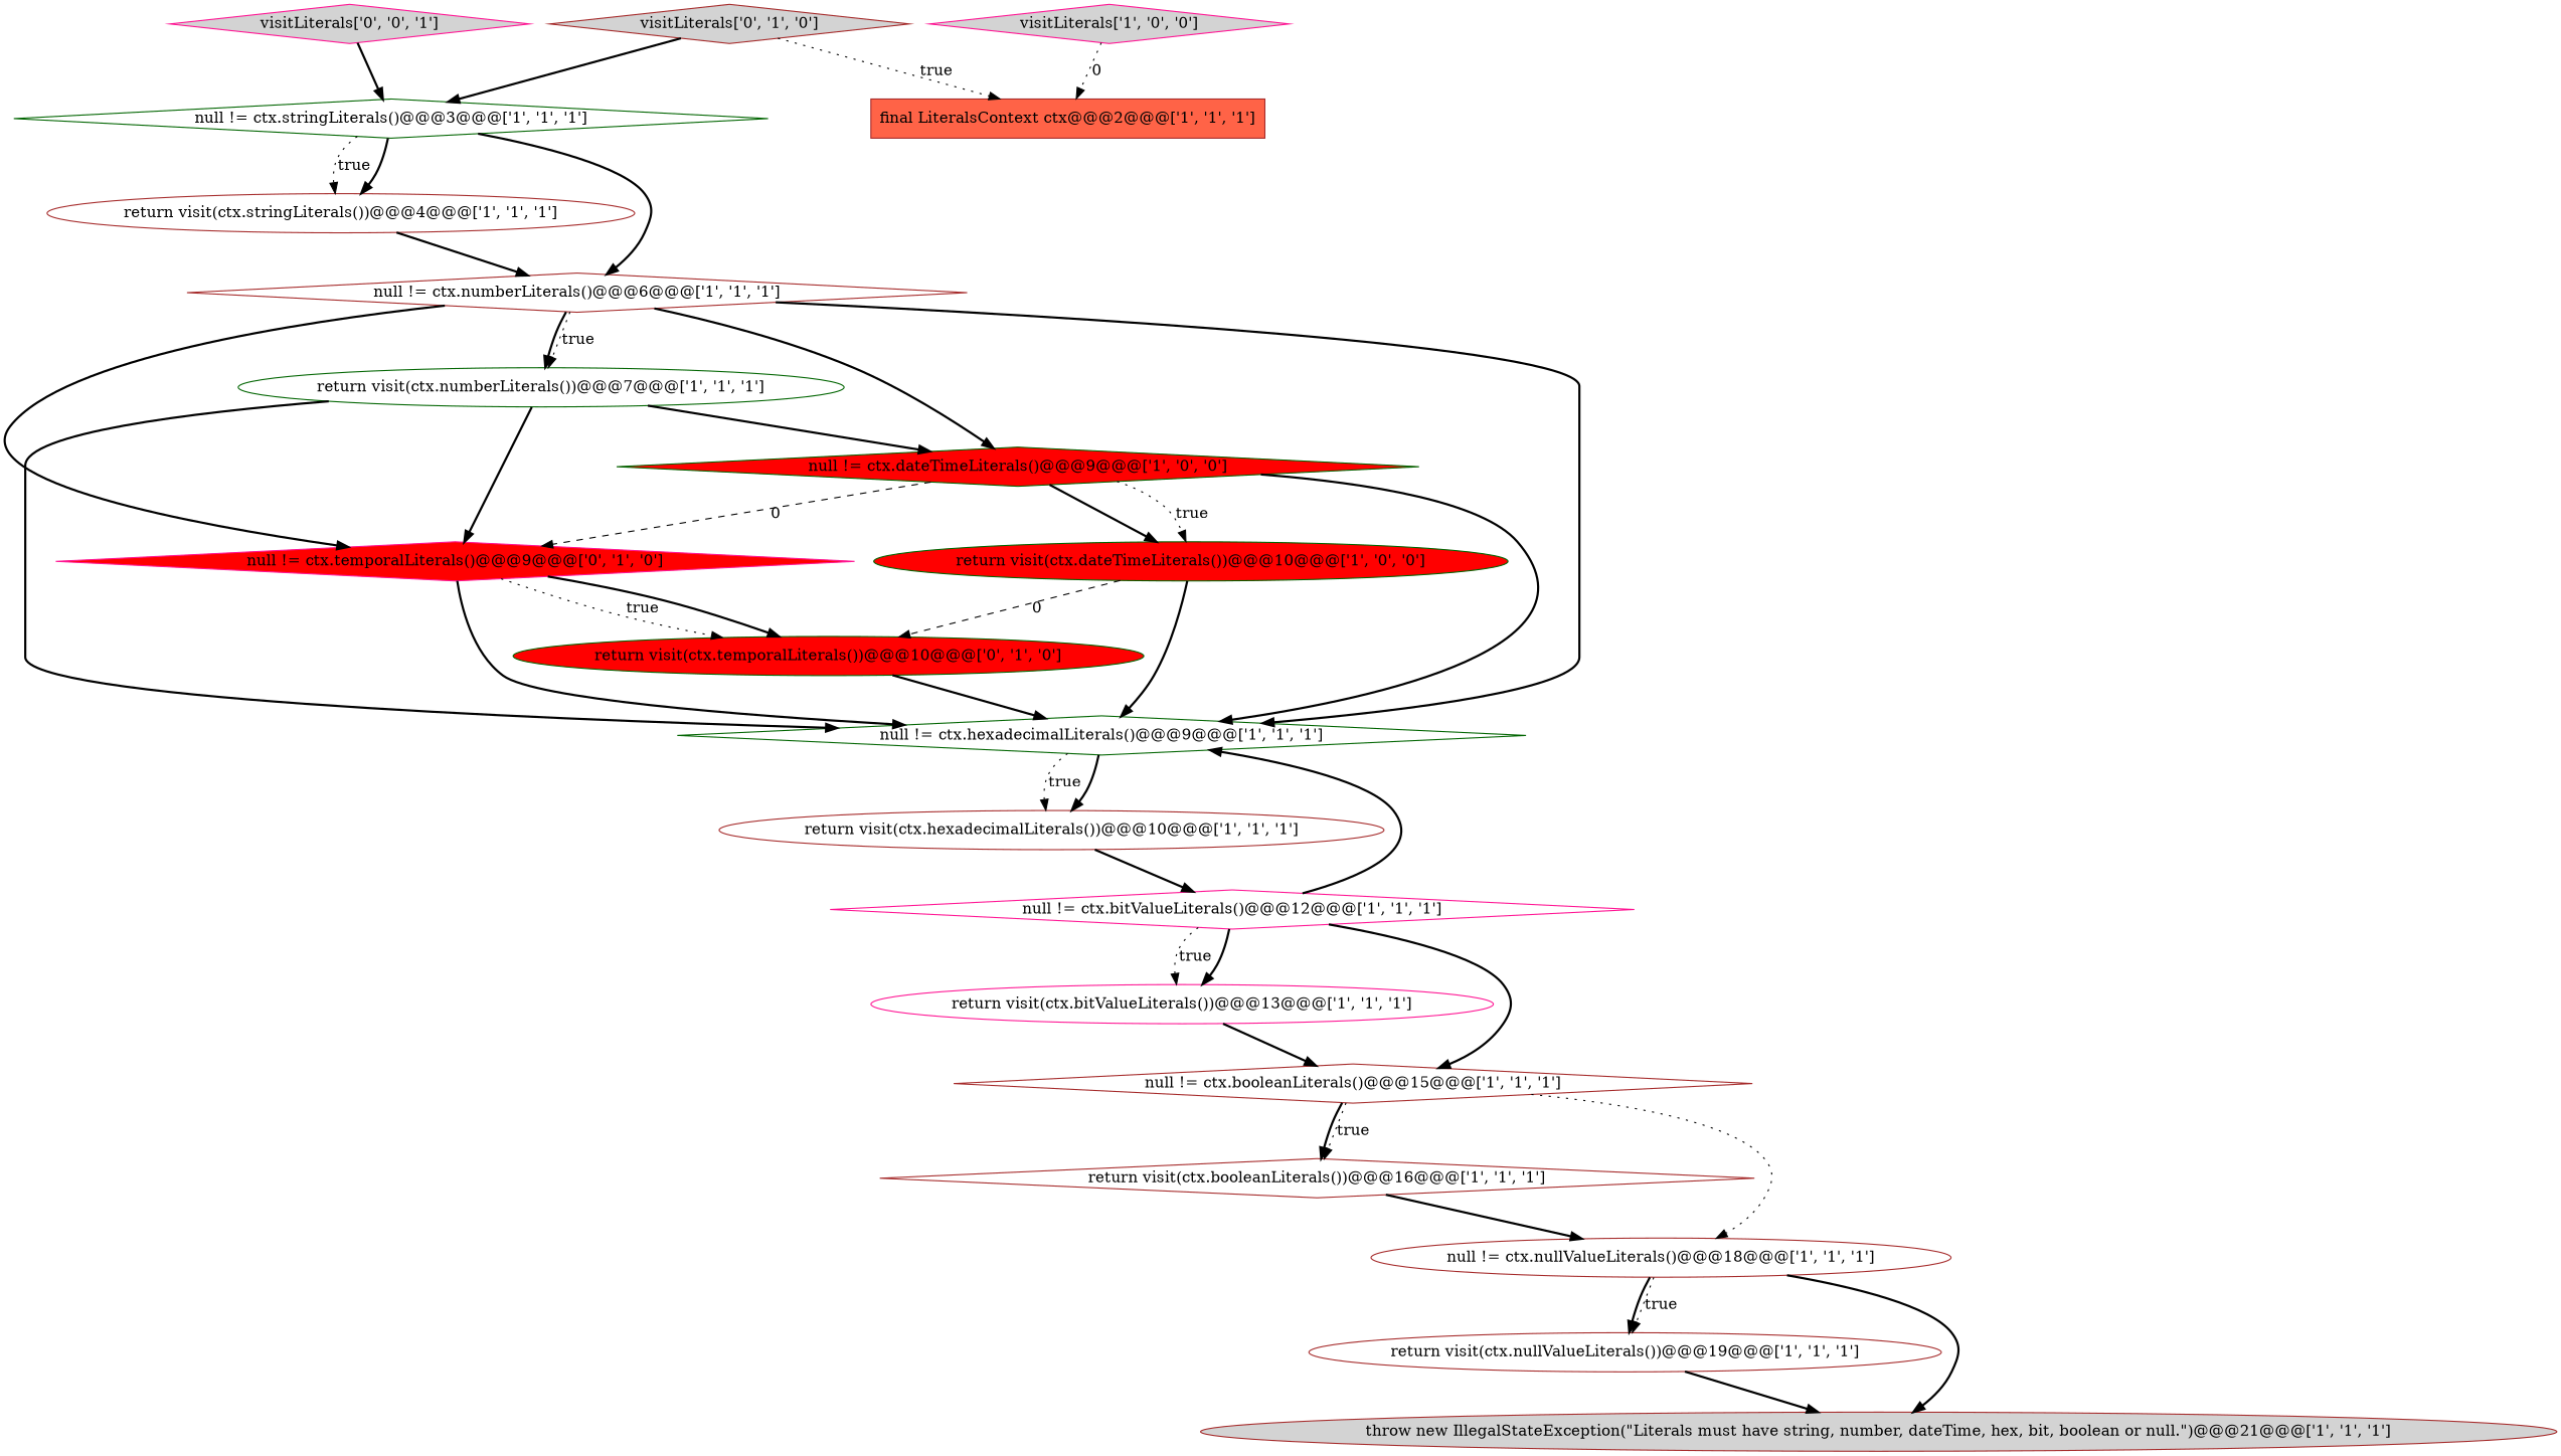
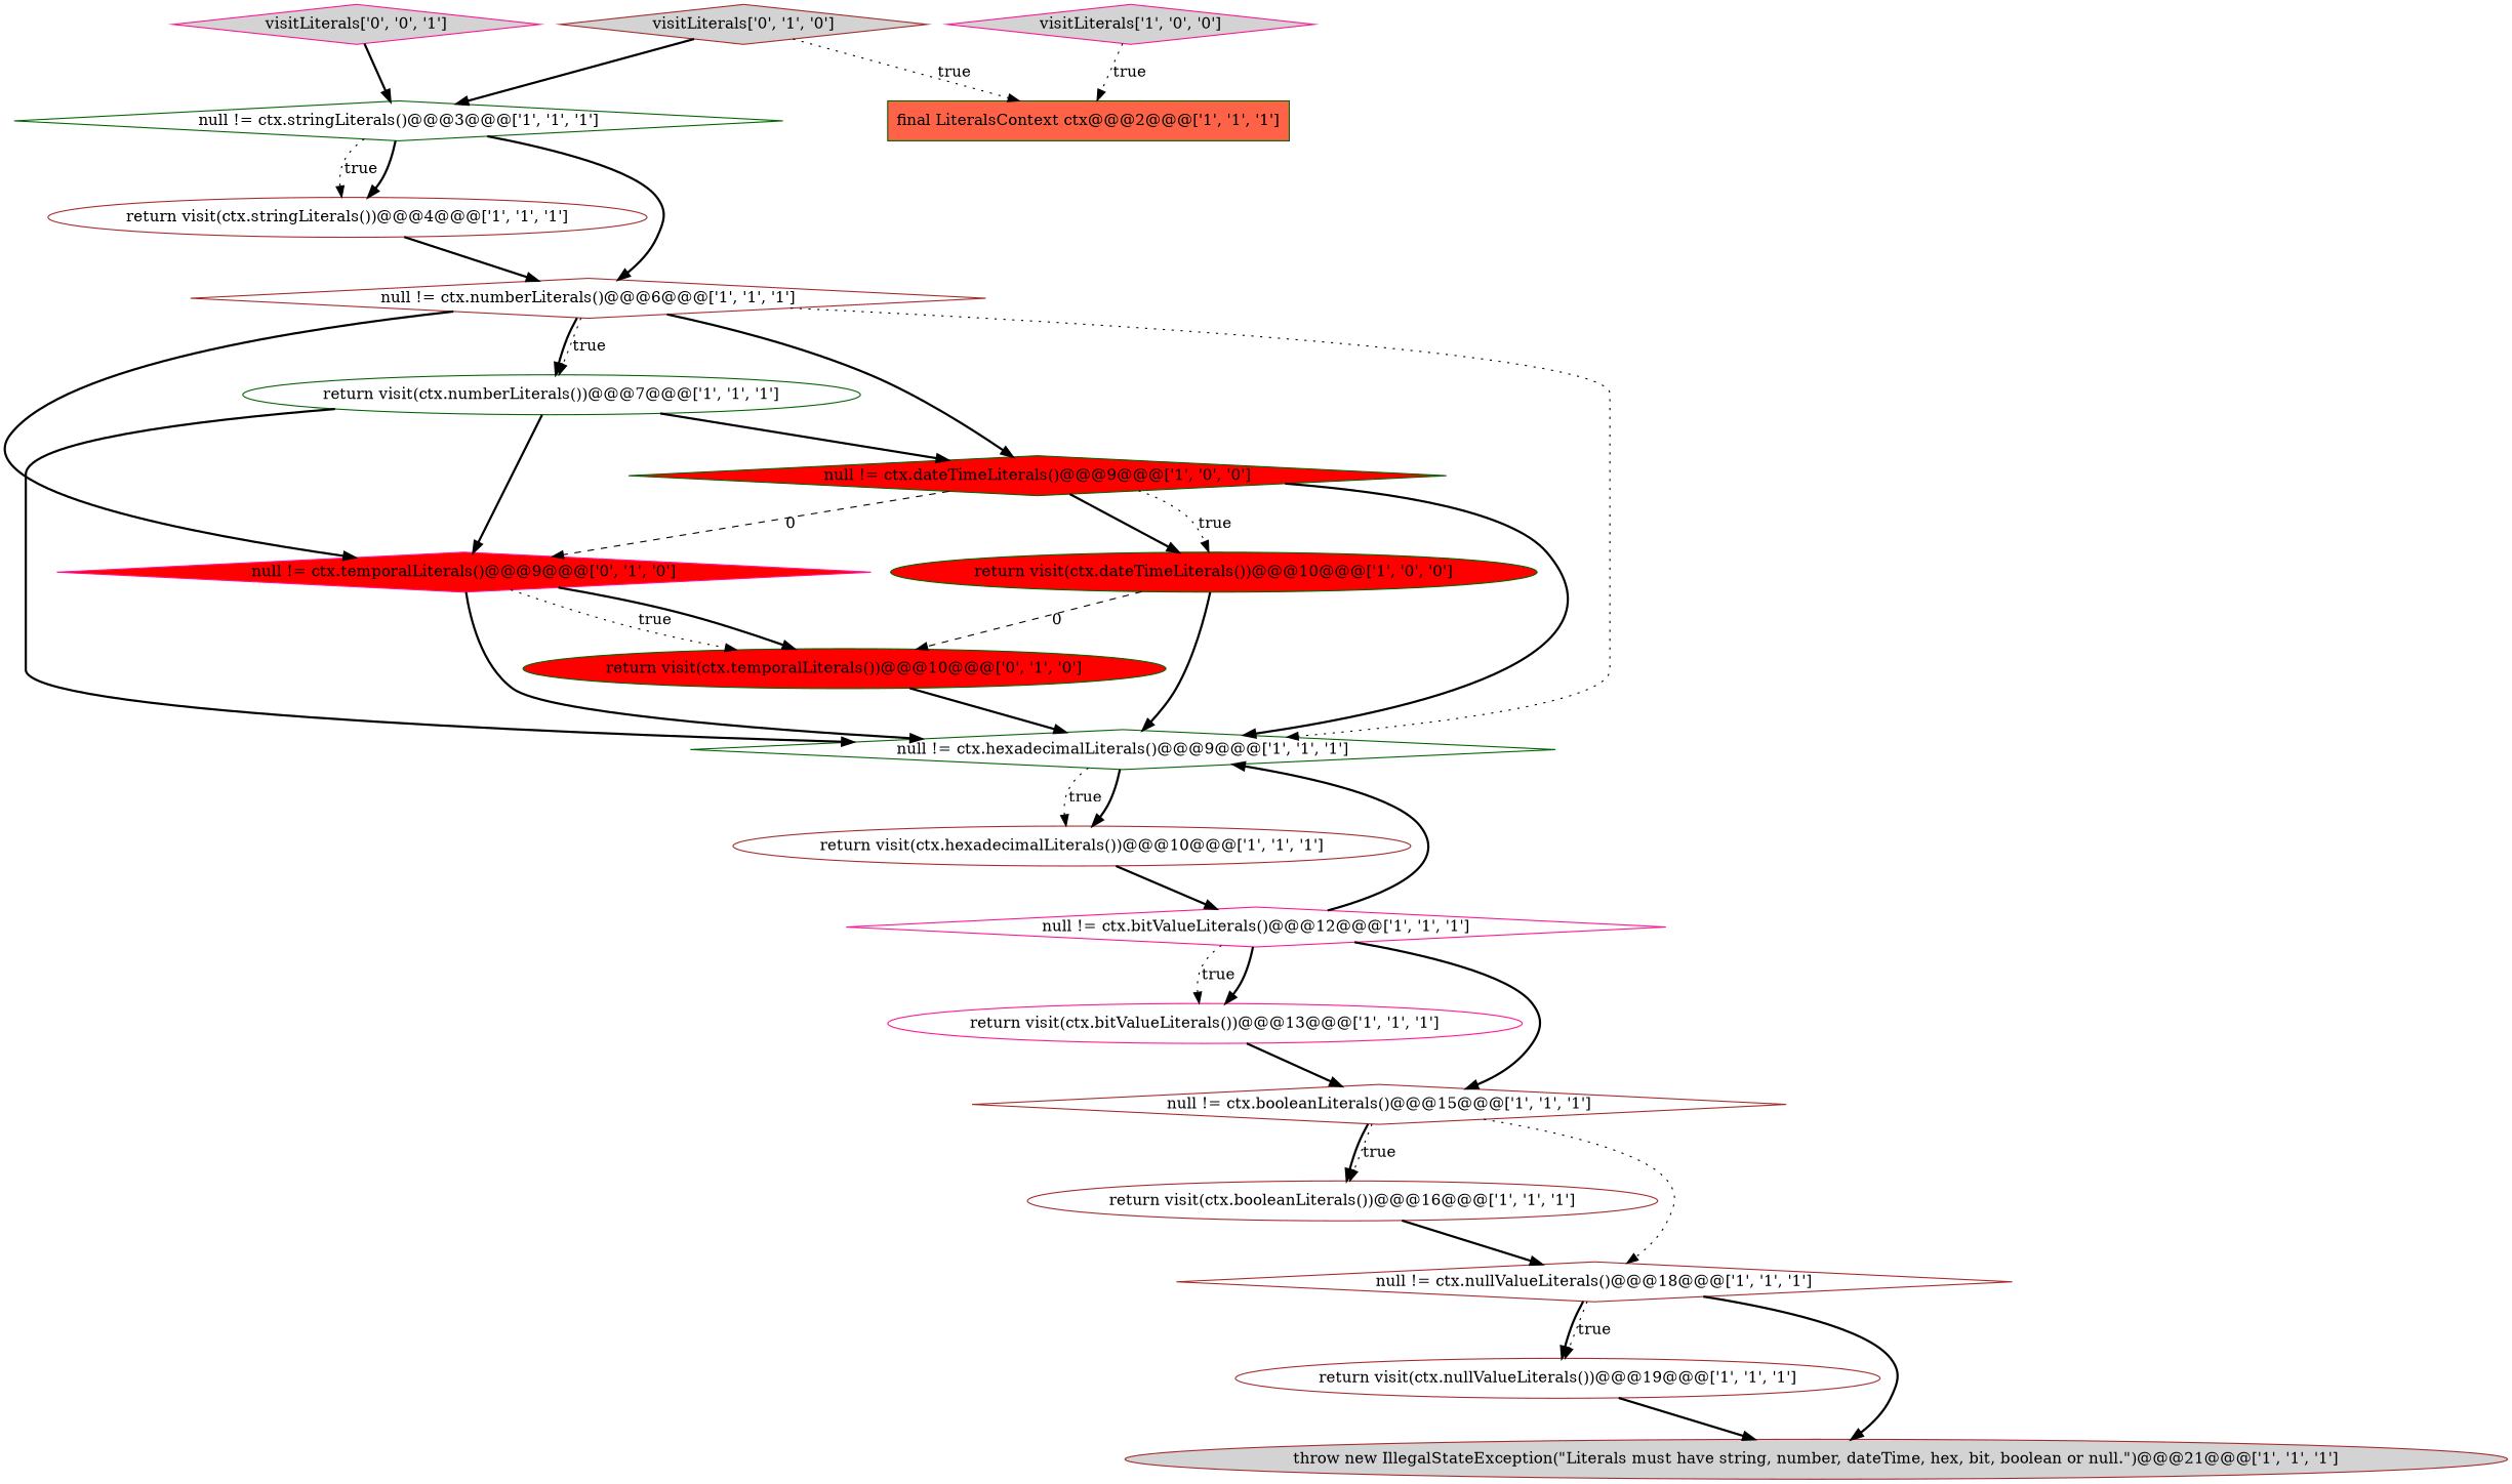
  digraph {
    node [color=brown fillcolor=white shape=diamond style=filled]
    edge [style=bold]
    n1 [label="return visit(ctx.stringLiterals())@@@4@@@['1', '1', '1']" shape=ellipse]
    n2 [label="null != ctx.numberLiterals()@@@6@@@['1', '1', '1']"]
    n3 [color=darkgreen label="return visit(ctx.numberLiterals())@@@7@@@['1', '1', '1']" shape=ellipse]
    n4 [color=deeppink fillcolor=red label="null != ctx.temporalLiterals()@@@9@@@['0', '1', '0']"]
    n5 [color=darkgreen fillcolor=red label="null != ctx.dateTimeLiterals()@@@9@@@['1', '0', '0']"]
    n6 [color=darkgreen label="null != ctx.hexadecimalLiterals()@@@9@@@['1', '1', '1']"]
    n7 [label="return visit(ctx.hexadecimalLiterals())@@@10@@@['1', '1', '1']" shape=ellipse]
    n8 [color=deeppink label="null != ctx.bitValueLiterals()@@@12@@@['1', '1', '1']"]
    n9 [color=deeppink label="return visit(ctx.bitValueLiterals())@@@13@@@['1', '1', '1']" shape=ellipse]
    n10 [label="null != ctx.booleanLiterals()@@@15@@@['1', '1', '1']"]
-   n11 [fillcolor=tomato label="final LiteralsContext ctx@@@2@@@['1', '1', '1']" shape=box]
+   n11 [color=darkgreen fillcolor=tomato label="final LiteralsContext ctx@@@2@@@['1', '1', '1']" shape=box]
    n12 [color=darkgreen fillcolor=red label="return visit(ctx.temporalLiterals())@@@10@@@['0', '1', '0']" shape=ellipse]
    n13 [color=darkgreen fillcolor=red label="return visit(ctx.dateTimeLiterals())@@@10@@@['1', '0', '0']" shape=ellipse]
-   n14 [label="return visit(ctx.booleanLiterals())@@@16@@@['1', '1', '1']"]
-   n15 [label="null != ctx.nullValueLiterals()@@@18@@@['1', '1', '1']" shape=ellipse]
+   n14 [label="return visit(ctx.booleanLiterals())@@@16@@@['1', '1', '1']" shape=ellipse]
+   n15 [label="null != ctx.nullValueLiterals()@@@18@@@['1', '1', '1']"]
    n16 [color=deeppink fillcolor=lightgray label="visitLiterals['1', '0', '0']"]
    n17 [color=darkgreen label="null != ctx.stringLiterals()@@@3@@@['1', '1', '1']"]
    n18 [color=deeppink fillcolor=lightgray label="visitLiterals['0', '0', '1']"]
    n19 [label="return visit(ctx.nullValueLiterals())@@@19@@@['1', '1', '1']" shape=ellipse]
    n20 [fillcolor=lightgray label="throw new IllegalStateException(\"Literals must have string, number, dateTime, hex, bit, boolean or null.\")@@@21@@@['1', '1', '1']" shape=ellipse]
    n21 [fillcolor=lightgray label="visitLiterals['0', '1', '0']"]
    n1 -> n2
    n2 -> n3 [label=true style=dotted]
    n2 -> n3
    n2 -> n4
    n2 -> n5
-   n2 -> n6
+   n2 -> n6 [style=dotted]
    n3 -> n4
    n3 -> n5
    n3 -> n6
    n4 -> n6
    n4 -> n12
    n4 -> n12 [label=true style=dotted]
    n5 -> n4 [label=0 style=dashed]
    n5 -> n6
    n5 -> n13 [label=true style=dotted]
    n5 -> n13
    n6 -> n7
    n6 -> n7 [label=true style=dotted]
    n7 -> n8
    n8 -> n6
    n8 -> n9
    n8 -> n9 [label=true style=dotted]
    n8 -> n10
    n9 -> n10
    n10 -> n14 [label=true style=dotted]
    n10 -> n14
    n10 -> n15 [style=dotted]
    n12 -> n6
    n13 -> n6
    n13 -> n12 [label=0 style=dashed]
    n14 -> n15
    n15 -> n19 [label=true style=dotted]
    n15 -> n19
    n15 -> n20
-   n16 -> n11 [label=0 style=dotted]
+   n16 -> n11 [label=true style=dotted]
    n17 -> n1
    n17 -> n1 [label=true style=dotted]
    n17 -> n2
    n18 -> n17
    n19 -> n20
    n21 -> n11 [label=true style=dotted]
    n21 -> n17
  }
